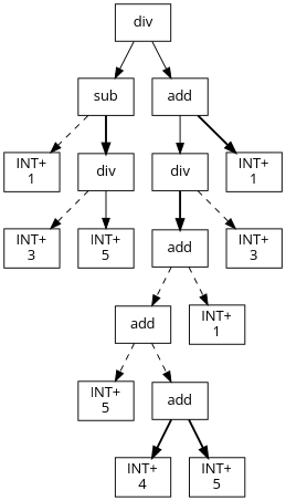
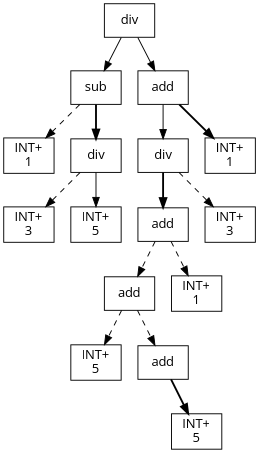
  digraph {
    fontname="Open Sans"
    node [shape=box fontname="Open Sans"]
    edge [style=dashed fontname="Open Sans"]
    n1 [label=div]
    n2 [label=sub]
    n3 [label=add]
    n4 [label="INT+\n1"]
    n5 [label=div]
    n6 [label="INT+\n3"]
    n7 [label="INT+\n5"]
    n8 [label=div]
    n9 [label="INT+\n1"]
    n10 [label=add]
    n11 [label="INT+\n3"]
    n12 [label=add]
    n13 [label="INT+\n1"]
    n14 [label="INT+\n5"]
    n15 [label=add]
-   n16 [label="INT+\n4"]
    n17 [label="INT+\n5"]
    n1 -> n2 [style=solid]
    n1 -> n3 [style=solid]
    n2 -> n4
    n2 -> n5 [style=bold]
    n3 -> n8 [style=solid]
    n3 -> n9 [style=bold]
    n5 -> n6
    n5 -> n7 [style=solid]
    n8 -> n10 [style=bold]
    n8 -> n11
    n10 -> n12
    n10 -> n13
    n12 -> n14
    n12 -> n15
-   n15 -> n16 [style=bold]
    n15 -> n17 [style=bold]
  }
